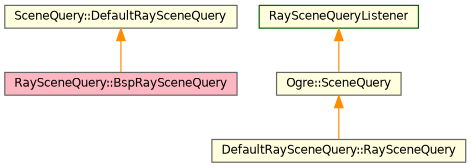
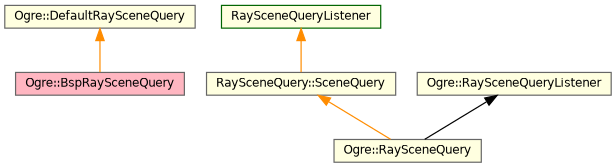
  digraph {
    node [color=gray40 fillcolor=lightyellow fontname=Helvetica fontsize=10 shape=record style=filled]
    edge [color=darkorange dir=back fontname=Helvetica fontsize=10 labelfontname=Helvetica labelfontsize=10 style=solid]
-   n1 [fillcolor=lightpink fontcolor=black height=0.2 label="RaySceneQuery::BspRaySceneQuery" width=0.4]
-   n2 [height=0.2 label="SceneQuery::DefaultRaySceneQuery" width=0.4]
-   n3 [height=0.2 label="DefaultRaySceneQuery::RaySceneQuery" width=0.4]
-   n4 [height=0.2 label="Ogre::SceneQuery" width=0.4]
+   n1 [fillcolor=lightpink fontcolor=black height=0.2 label="Ogre::BspRaySceneQuery" width=0.4]
+   n2 [height=0.2 label="Ogre::DefaultRaySceneQuery" width=0.4]
+   n3 [height=0.2 label="Ogre::RaySceneQuery" width=0.4]
+   n4 [height=0.2 label="RaySceneQuery::SceneQuery" width=0.4]
    n5 [color=darkgreen height=0.2 label=RaySceneQueryListener width=0.4]
+   n6 [height=0.2 label="Ogre::RaySceneQueryListener" width=0.4]
    n2 -> n1
    n4 -> n3
    n5 -> n4
+   n6 -> n3 [color=black]
  }
